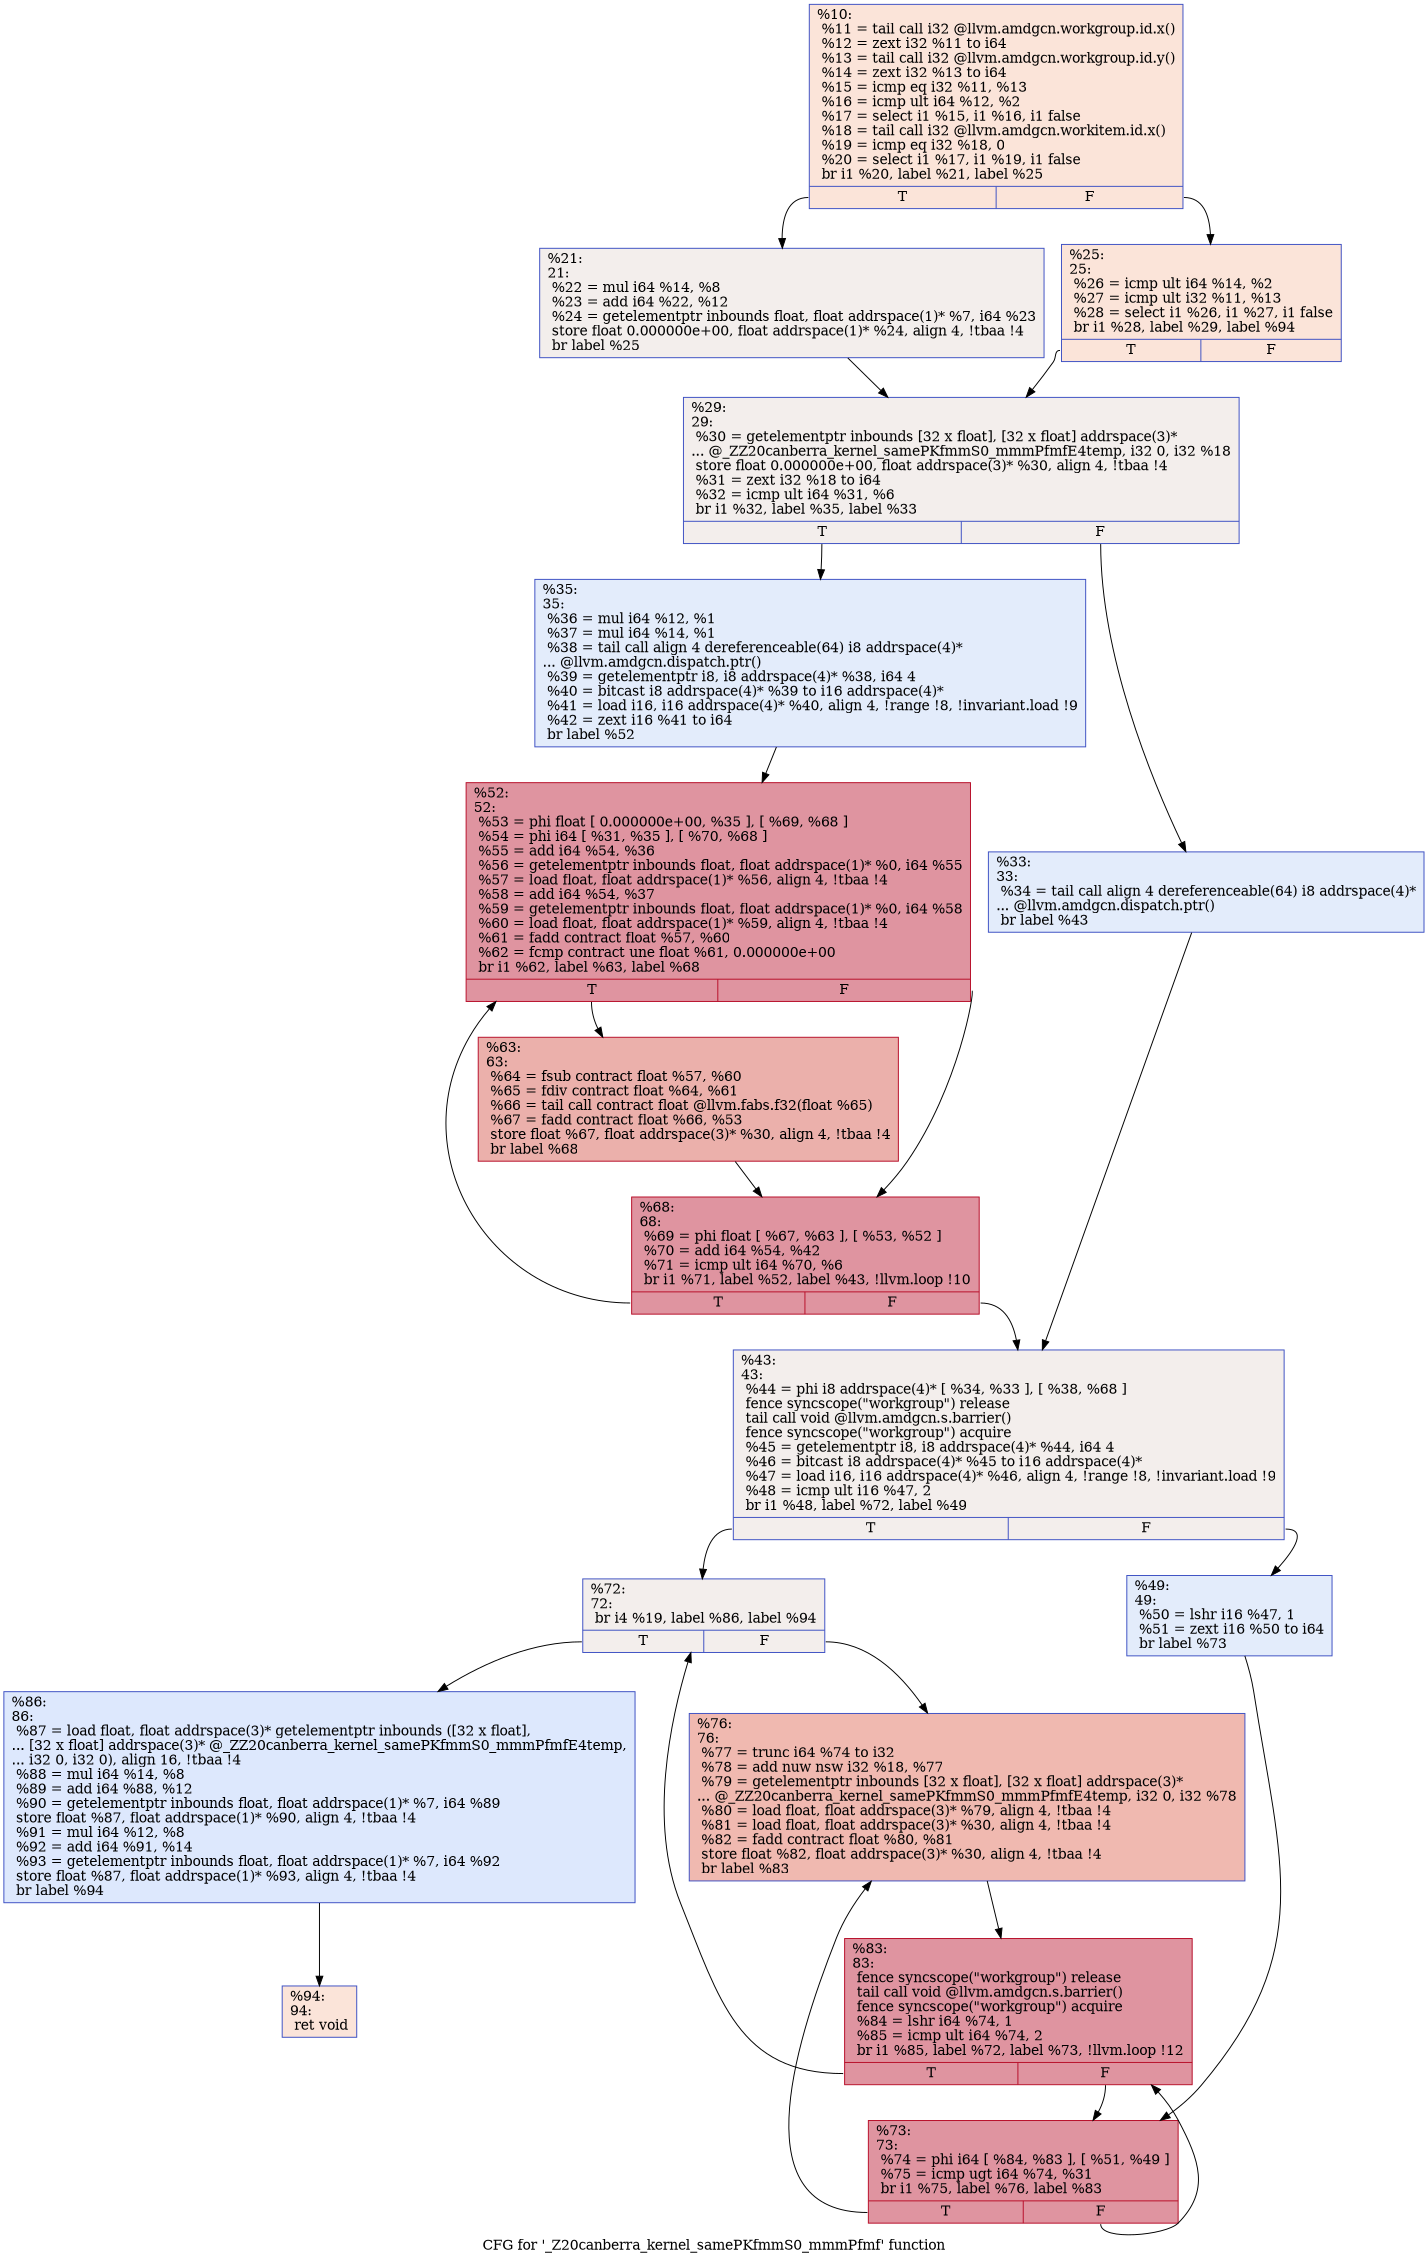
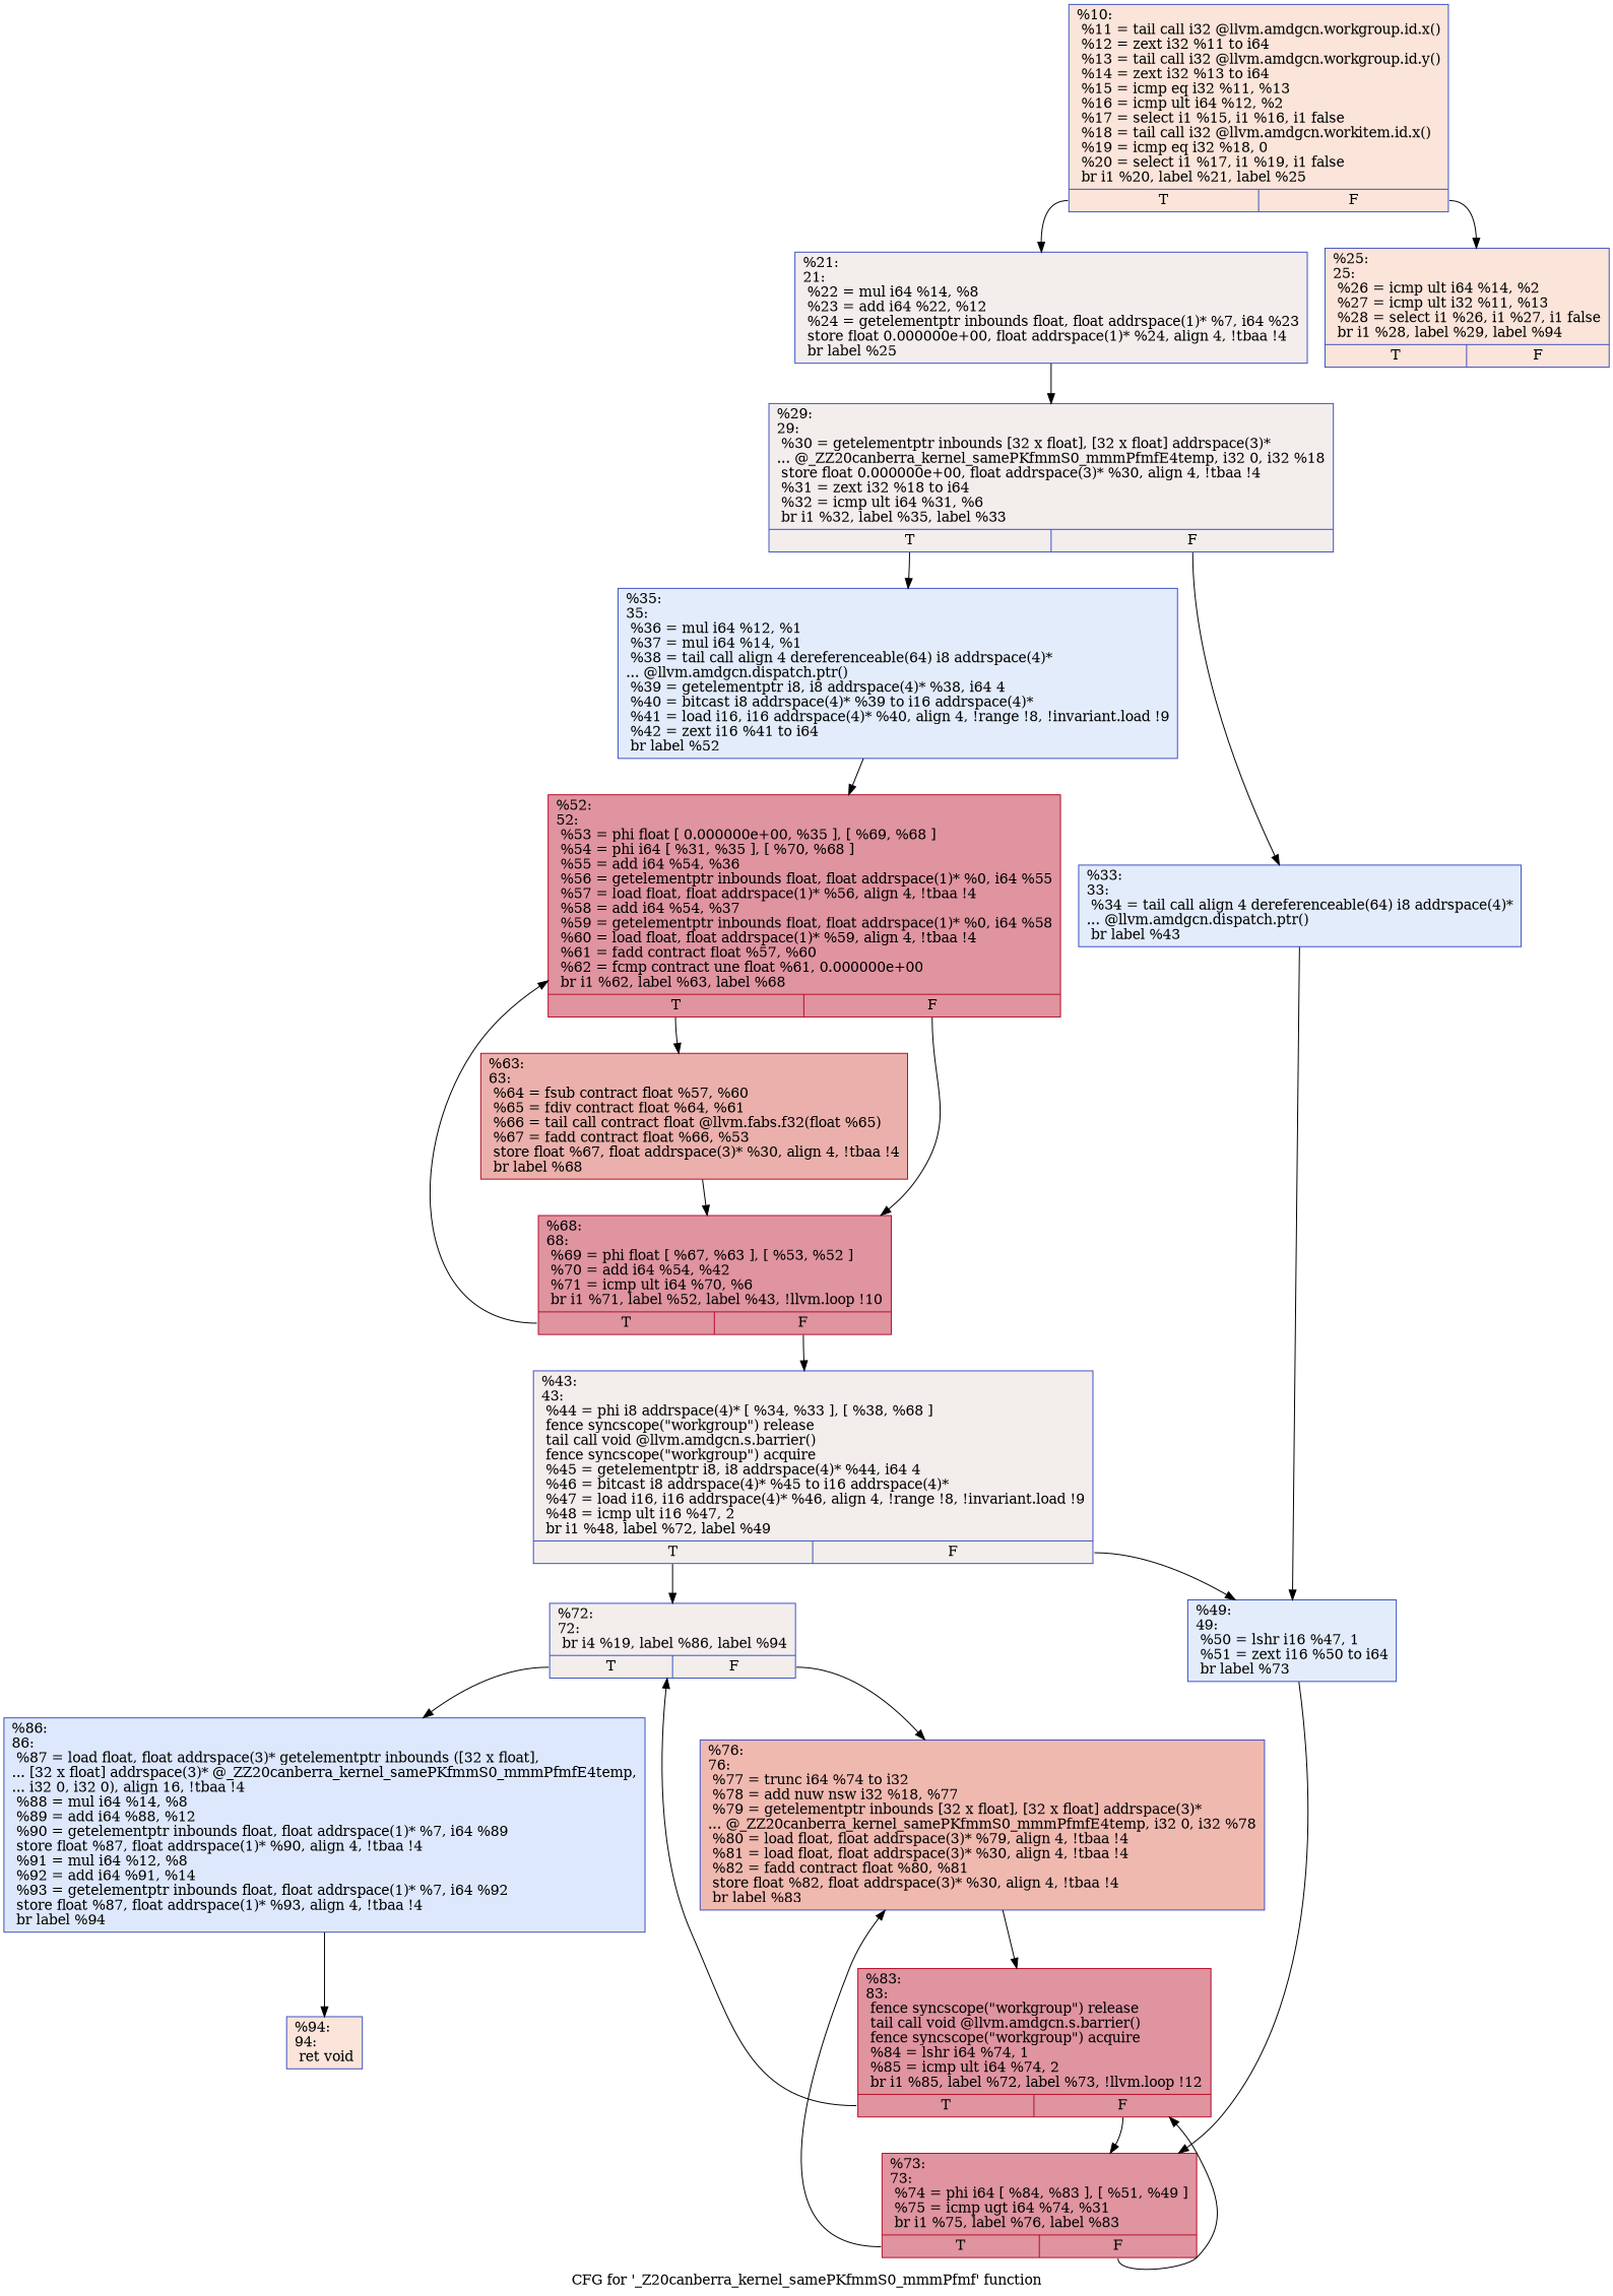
  digraph {
    label="CFG for '_Z20canberra_kernel_samePKfmmS0_mmmPfmf' function"
    node [color="#3d50c3ff" fillcolor="#e3d9d370" shape=record style=filled]
    edge [tailport=s0]
    n1 [fillcolor="#f5c1a970" label="{%10:\l  %11 = tail call i32 @llvm.amdgcn.workgroup.id.x()\l  %12 = zext i32 %11 to i64\l  %13 = tail call i32 @llvm.amdgcn.workgroup.id.y()\l  %14 = zext i32 %13 to i64\l  %15 = icmp eq i32 %11, %13\l  %16 = icmp ult i64 %12, %2\l  %17 = select i1 %15, i1 %16, i1 false\l  %18 = tail call i32 @llvm.amdgcn.workitem.id.x()\l  %19 = icmp eq i32 %18, 0\l  %20 = select i1 %17, i1 %19, i1 false\l  br i1 %20, label %21, label %25\l|{<s0>T|<s1>F}}"]
    n2 [label="{%21:\l21:                                               \l  %22 = mul i64 %14, %8\l  %23 = add i64 %22, %12\l  %24 = getelementptr inbounds float, float addrspace(1)* %7, i64 %23\l  store float 0.000000e+00, float addrspace(1)* %24, align 4, !tbaa !4\l  br label %25\l}"]
    n3 [fillcolor="#f5c1a970" label="{%25:\l25:                                               \l  %26 = icmp ult i64 %14, %2\l  %27 = icmp ult i32 %11, %13\l  %28 = select i1 %26, i1 %27, i1 false\l  br i1 %28, label %29, label %94\l|{<s0>T|<s1>F}}"]
    n4 [label="{%29:\l29:                                               \l  %30 = getelementptr inbounds [32 x float], [32 x float] addrspace(3)*\l... @_ZZ20canberra_kernel_samePKfmmS0_mmmPfmfE4temp, i32 0, i32 %18\l  store float 0.000000e+00, float addrspace(3)* %30, align 4, !tbaa !4\l  %31 = zext i32 %18 to i64\l  %32 = icmp ult i64 %31, %6\l  br i1 %32, label %35, label %33\l|{<s0>T|<s1>F}}"]
    n5 [fillcolor="#bfd3f670" label="{%35:\l35:                                               \l  %36 = mul i64 %12, %1\l  %37 = mul i64 %14, %1\l  %38 = tail call align 4 dereferenceable(64) i8 addrspace(4)*\l... @llvm.amdgcn.dispatch.ptr()\l  %39 = getelementptr i8, i8 addrspace(4)* %38, i64 4\l  %40 = bitcast i8 addrspace(4)* %39 to i16 addrspace(4)*\l  %41 = load i16, i16 addrspace(4)* %40, align 4, !range !8, !invariant.load !9\l  %42 = zext i16 %41 to i64\l  br label %52\l}"]
    n6 [fillcolor="#bfd3f670" label="{%33:\l33:                                               \l  %34 = tail call align 4 dereferenceable(64) i8 addrspace(4)*\l... @llvm.amdgcn.dispatch.ptr()\l  br label %43\l}"]
    n7 [fillcolor="#f5c1a970" label="{%94:\l94:                                               \l  ret void\l}"]
    n8 [color="#b70d28ff" fillcolor="#b70d2870" label="{%52:\l52:                                               \l  %53 = phi float [ 0.000000e+00, %35 ], [ %69, %68 ]\l  %54 = phi i64 [ %31, %35 ], [ %70, %68 ]\l  %55 = add i64 %54, %36\l  %56 = getelementptr inbounds float, float addrspace(1)* %0, i64 %55\l  %57 = load float, float addrspace(1)* %56, align 4, !tbaa !4\l  %58 = add i64 %54, %37\l  %59 = getelementptr inbounds float, float addrspace(1)* %0, i64 %58\l  %60 = load float, float addrspace(1)* %59, align 4, !tbaa !4\l  %61 = fadd contract float %57, %60\l  %62 = fcmp contract une float %61, 0.000000e+00\l  br i1 %62, label %63, label %68\l|{<s0>T|<s1>F}}"]
    n9 [label="{%43:\l43:                                               \l  %44 = phi i8 addrspace(4)* [ %34, %33 ], [ %38, %68 ]\l  fence syncscope(\"workgroup\") release\l  tail call void @llvm.amdgcn.s.barrier()\l  fence syncscope(\"workgroup\") acquire\l  %45 = getelementptr i8, i8 addrspace(4)* %44, i64 4\l  %46 = bitcast i8 addrspace(4)* %45 to i16 addrspace(4)*\l  %47 = load i16, i16 addrspace(4)* %46, align 4, !range !8, !invariant.load !9\l  %48 = icmp ult i16 %47, 2\l  br i1 %48, label %72, label %49\l|{<s0>T|<s1>F}}"]
    n10 [color="#b70d28ff" fillcolor="#d24b4070" label="{%63:\l63:                                               \l  %64 = fsub contract float %57, %60\l  %65 = fdiv contract float %64, %61\l  %66 = tail call contract float @llvm.fabs.f32(float %65)\l  %67 = fadd contract float %66, %53\l  store float %67, float addrspace(3)* %30, align 4, !tbaa !4\l  br label %68\l}"]
    n11 [color="#b70d28ff" fillcolor="#b70d2870" label="{%68:\l68:                                               \l  %69 = phi float [ %67, %63 ], [ %53, %52 ]\l  %70 = add i64 %54, %42\l  %71 = icmp ult i64 %70, %6\l  br i1 %71, label %52, label %43, !llvm.loop !10\l|{<s0>T|<s1>F}}"]
    n12 [label="{%72:\l72:                                               \l  br i4 %19, label %86, label %94\l|{<s0>T|<s1>F}}"]
    n13 [fillcolor="#bfd3f670" label="{%49:\l49:                                               \l  %50 = lshr i16 %47, 1\l  %51 = zext i16 %50 to i64\l  br label %73\l}"]
    n14 [fillcolor="#b2ccfb70" label="{%86:\l86:                                               \l  %87 = load float, float addrspace(3)* getelementptr inbounds ([32 x float],\l... [32 x float] addrspace(3)* @_ZZ20canberra_kernel_samePKfmmS0_mmmPfmfE4temp,\l... i32 0, i32 0), align 16, !tbaa !4\l  %88 = mul i64 %14, %8\l  %89 = add i64 %88, %12\l  %90 = getelementptr inbounds float, float addrspace(1)* %7, i64 %89\l  store float %87, float addrspace(1)* %90, align 4, !tbaa !4\l  %91 = mul i64 %12, %8\l  %92 = add i64 %91, %14\l  %93 = getelementptr inbounds float, float addrspace(1)* %7, i64 %92\l  store float %87, float addrspace(1)* %93, align 4, !tbaa !4\l  br label %94\l}"]
    n15 [fillcolor="#de614d70" label="{%76:\l76:                                               \l  %77 = trunc i64 %74 to i32\l  %78 = add nuw nsw i32 %18, %77\l  %79 = getelementptr inbounds [32 x float], [32 x float] addrspace(3)*\l... @_ZZ20canberra_kernel_samePKfmmS0_mmmPfmfE4temp, i32 0, i32 %78\l  %80 = load float, float addrspace(3)* %79, align 4, !tbaa !4\l  %81 = load float, float addrspace(3)* %30, align 4, !tbaa !4\l  %82 = fadd contract float %80, %81\l  store float %82, float addrspace(3)* %30, align 4, !tbaa !4\l  br label %83\l}"]
    n16 [color="#b70d28ff" fillcolor="#b70d2870" label="{%73:\l73:                                               \l  %74 = phi i64 [ %84, %83 ], [ %51, %49 ]\l  %75 = icmp ugt i64 %74, %31\l  br i1 %75, label %76, label %83\l|{<s0>T|<s1>F}}"]
    n17 [color="#b70d28ff" fillcolor="#b70d2870" label="{%83:\l83:                                               \l  fence syncscope(\"workgroup\") release\l  tail call void @llvm.amdgcn.s.barrier()\l  fence syncscope(\"workgroup\") acquire\l  %84 = lshr i64 %74, 1\l  %85 = icmp ult i64 %74, 2\l  br i1 %85, label %72, label %73, !llvm.loop !12\l|{<s0>T|<s1>F}}"]
    n1 -> n2
    n1 -> n3 [tailport=s1]
    n2 -> n4
-   n3 -> n4
    n4 -> n5
    n4 -> n6 [tailport=s1]
    n5 -> n8
-   n6 -> n9
+   n6 -> n13
    n8 -> n10
    n8 -> n11 [tailport=s1]
    n9 -> n12
    n9 -> n13 [tailport=s1]
    n10 -> n11
    n11 -> n8
    n11 -> n9 [tailport=s1]
    n12 -> n14
    n12 -> n15 [tailport=s1]
    n13 -> n16
    n14 -> n7
    n15 -> n17
    n16 -> n15
    n16 -> n17 [tailport=s1]
    n17 -> n12
    n17 -> n16 [tailport=s1]
  }
